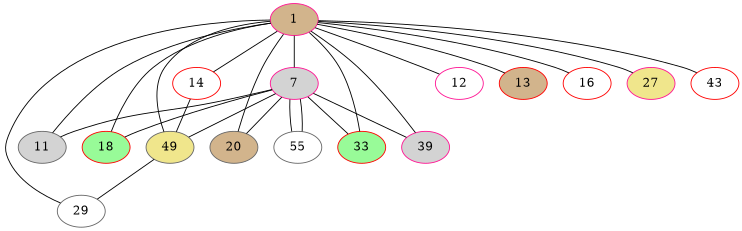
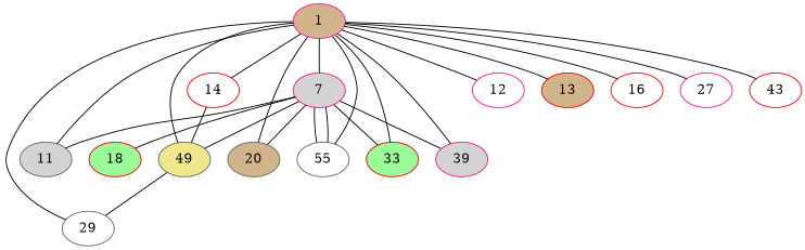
  graph {
    node [color=red fillcolor=white style=filled]
    1 [color=deeppink fillcolor=tan super="+9+2+28"]
    7 [color=deeppink fillcolor=lightgrey super="+15+53"]
    11 [color=gray40 fillcolor=lightgrey]
    12 [color=deeppink super="+37"]
    13 [fillcolor=tan]
    14
    16
    18 [fillcolor=palegreen super="+31"]
    n9 [color=gray40 fillcolor=khaki label=49 super="+32+22+25"]
    20 [color=gray40 fillcolor=tan]
-   27 [color=deeppink fillcolor=khaki]
+   27 [color=deeppink]
    29 [color=gray40 super="+35"]
    33 [fillcolor=palegreen]
    39 [color=deeppink fillcolor=lightgrey super="+47"]
    43
    55 [color=gray40]
    1 -- 7 [weight=12]
    1 -- 11 [weight=2]
    1 -- 12 [weight=3]
    1 -- 13 [weight=3]
    1 -- 14 [weight=2]
    1 -- 16 [weight=2]
-   1 -- 18 [weight=2]
+   1 -- 55 [weight=2]
    1 -- n9 [weight=8]
    1 -- 20
    1 -- 27 [weight=2]
    1 -- 29
    1 -- 33
    1 -- 39 [weight=2]
    1 -- 43 [weight=2]
    7 -- 11
    7 -- 18
    7 -- n9
    7 -- 20
    7 -- 33
    7 -- 39
    7 -- 55
    7 -- 55
    14 -- n9
    n9 -- 29
  }
